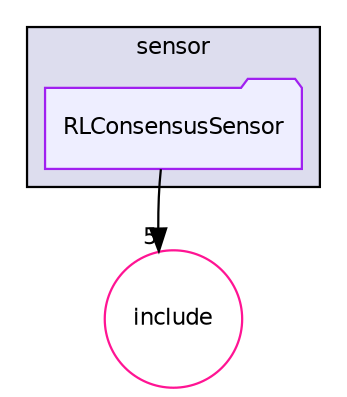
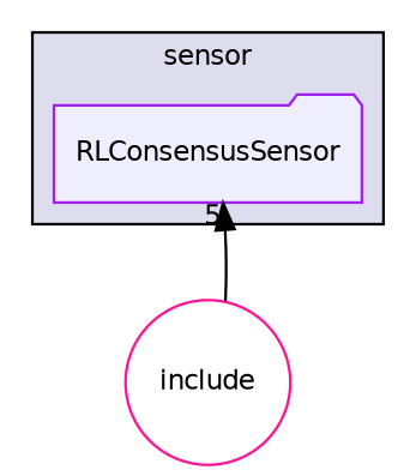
  digraph {
    compound=true
    node [fontname=Helvetica fontsize=10 style=filled]
    n1 [fillcolor="#eeeeff" label=RLConsensusSensor pencolor=black shape=folder color=purple]
    n2 [color=deeppink fillcolor=white label=include shape=circle]
    subgraph cluster_1 {
      bgcolor="#ddddee"
      fontname=Helvetica
      fontsize=10
      label=sensor
      pencolor=black
      n1
    }
-   n1 -> n2 [headlabel=5 labeldistance=1.5 labelfontname=Helvetica labelfontsize=10]
+   n2 -> n1 [headlabel=5 labeldistance=1.5 labelfontname=Helvetica labelfontsize=10]
  }
